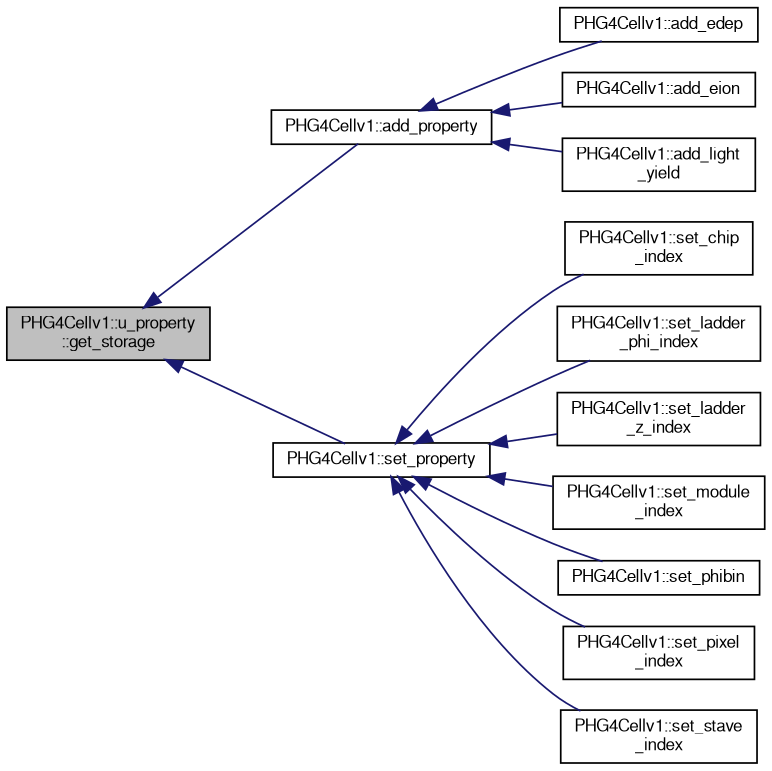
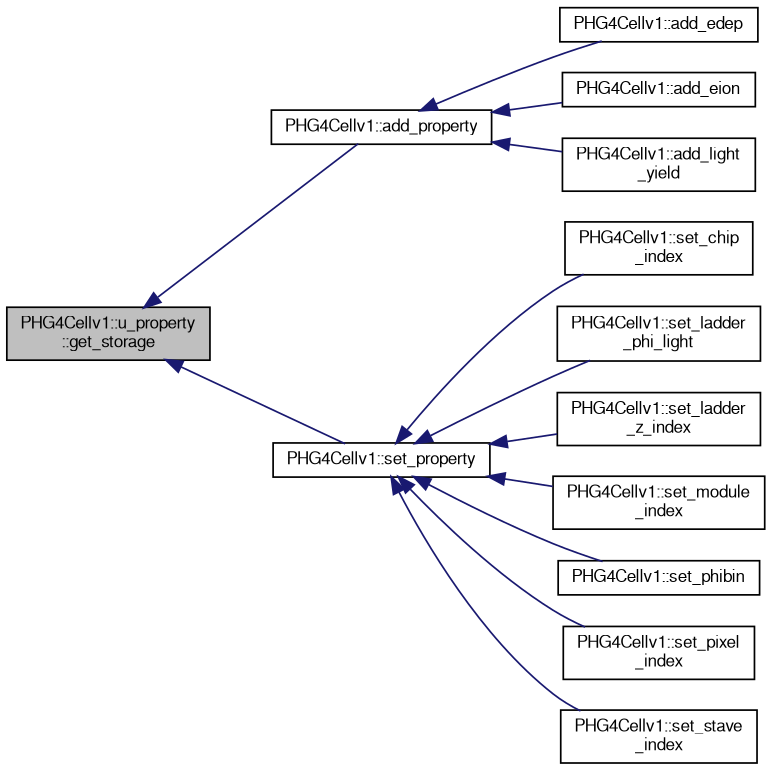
  digraph {
    rankdir=LR
    node [color=black fontname=FreeSans fontsize=10 shape=record]
    edge [color=midnightblue dir=back fontname=FreeSans fontsize=10 labelfontname=FreeSans labelfontsize=10 style=solid]
    n1 [fillcolor=grey75 fontcolor=black height=0.2 label="PHG4Cellv1::u_property\l::get_storage" style=filled width=0.4]
    n2 [height=0.2 label="PHG4Cellv1::add_property" width=0.4]
    n3 [height=0.2 label="PHG4Cellv1::set_property" width=0.4]
    n4 [height=0.2 label="PHG4Cellv1::add_edep" width=0.4]
    n5 [height=0.2 label="PHG4Cellv1::add_eion" width=0.4]
    n6 [height=0.2 label="PHG4Cellv1::add_light\l_yield" width=0.4]
    n7 [height=0.2 label="PHG4Cellv1::set_chip\l_index" width=0.4]
-   n8 [height=0.2 label="PHG4Cellv1::set_ladder\l_phi_index" width=0.4]
+   n8 [height=0.2 label="PHG4Cellv1::set_ladder\l_phi_light" width=0.4]
    n9 [height=0.2 label="PHG4Cellv1::set_ladder\l_z_index" width=0.4]
    n10 [height=0.2 label="PHG4Cellv1::set_module\l_index" width=0.4]
    n11 [height=0.2 label="PHG4Cellv1::set_phibin" width=0.4]
    n12 [height=0.2 label="PHG4Cellv1::set_pixel\l_index" width=0.4]
    n13 [height=0.2 label="PHG4Cellv1::set_stave\l_index" width=0.4]
    n1 -> n2
    n1 -> n3
    n2 -> n4
    n2 -> n5
    n2 -> n6
    n3 -> n7
    n3 -> n8
    n3 -> n9
    n3 -> n10
    n3 -> n11
    n3 -> n12
    n3 -> n13
  }
